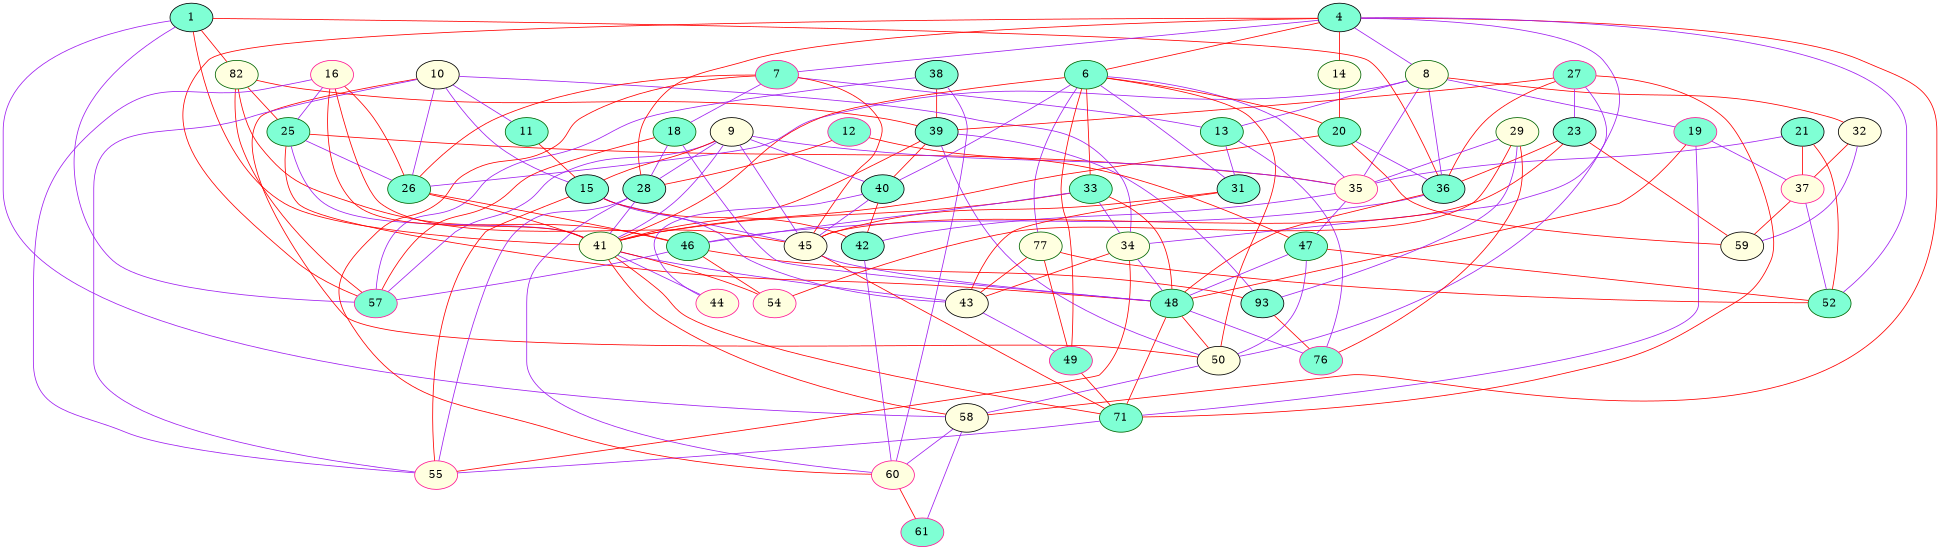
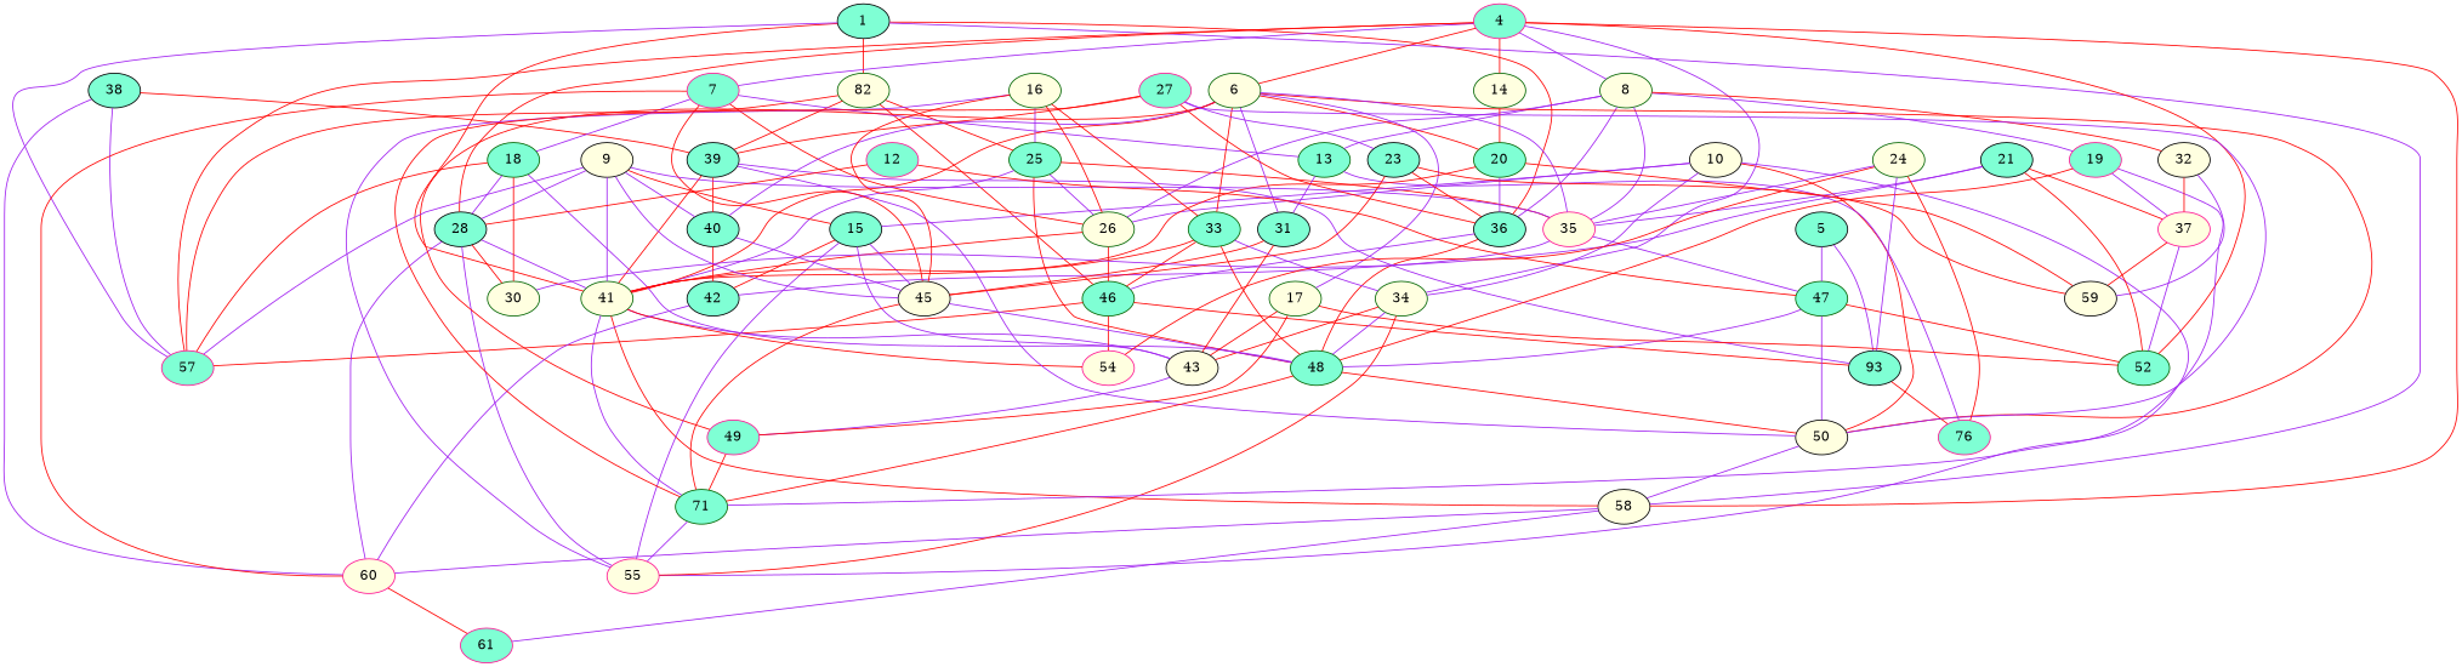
  graph {
    node [color=black fillcolor=aquamarine style=filled]
    edge [color=purple weight=1.0]
    1
    n2 [color=darkgreen fillcolor=lightyellow label=82]
    36
    41 [color=darkgreen fillcolor=lightyellow]
    57 [color=deeppink]
    58 [fillcolor=lightyellow]
    25 [color=darkgreen]
    39
    46 [color=darkgreen]
    48 [color=darkgreen]
    43 [fillcolor=lightyellow]
    n12 [color=darkgreen label=71]
    54 [color=deeppink fillcolor=lightyellow]
-   44 [color=deeppink fillcolor=lightyellow]
    60 [color=deeppink fillcolor=lightyellow]
    61 [color=deeppink]
    38
    10 [fillcolor=lightyellow]
    34 [color=darkgreen fillcolor=lightyellow]
    50 [fillcolor=lightyellow]
-   26 [color=darkgreen]
+   26 [color=darkgreen fillcolor=lightyellow]
    15
-   11 [color=darkgreen]
    55 [color=deeppink fillcolor=lightyellow]
-   4
+   4 [color=deeppink]
    7 [color=deeppink]
    8 [color=darkgreen fillcolor=lightyellow]
    14 [color=darkgreen fillcolor=lightyellow]
    28
    52 [color=darkgreen]
-   6 [color=darkgreen]
+   6 [color=darkgreen fillcolor=lightyellow]
    13 [color=darkgreen]
    45 [fillcolor=lightyellow]
    18 [color=darkgreen]
    35 [color=deeppink fillcolor=lightyellow]
    19 [color=deeppink]
    32 [fillcolor=lightyellow]
    20 [color=darkgreen]
+   30 [color=darkgreen fillcolor=lightyellow]
+   5
    47 [color=darkgreen]
    n42 [label=93]
-   17 [color=darkgreen fillcolor=lightyellow label=77]
+   17 [color=darkgreen fillcolor=lightyellow]
    31
    33 [color=darkgreen]
    40
    49 [color=deeppink]
    n48 [color=deeppink label=76]
    59 [fillcolor=lightyellow]
    42
    37 [color=deeppink fillcolor=lightyellow]
    9 [fillcolor=lightyellow]
    12 [color=deeppink]
-   16 [color=deeppink fillcolor=lightyellow]
+   16 [color=darkgreen fillcolor=lightyellow]
    21
    23
    27 [color=deeppink]
-   29 [color=darkgreen fillcolor=lightyellow]
+   29 [color=darkgreen fillcolor=lightyellow label=24]
    1 -- n2 [color=red weight=2.0]
    1 -- 36 [color=red]
    1 -- 41 [color=red]
    1 -- 57
    1 -- 58
    n2 -- 57 [color=red]
    n2 -- 25 [color=red]
    n2 -- 39 [color=red]
    n2 -- 46 [color=red]
    36 -- 46
    36 -- 48 [color=red]
    41 -- 58 [color=red]
    41 -- 43
-   41 -- n12 [color=red]
+   41 -- n12
    41 -- 54 [color=red]
-   41 -- 44
    58 -- 60
    58 -- 61
    25 -- 41
    25 -- 48 [color=red]
    25 -- 26
    25 -- 35 [color=red]
    39 -- 41 [color=red]
    39 -- 50
    39 -- n42
    39 -- 40 [color=red]
-   46 -- 57
+   46 -- 57 [color=red]
    46 -- 54 [color=red]
    46 -- n42 [color=red]
    48 -- n12 [color=red]
    48 -- 50 [color=red]
-   48 -- n48
    43 -- 49
    n12 -- 55
    60 -- 61 [color=red]
    38 -- 57
    38 -- 39 [color=red]
    38 -- 60
    10 -- 34
    10 -- 50 [color=red]
    10 -- 26
    10 -- 15
-   10 -- 11
    10 -- 55
    34 -- 48
    34 -- 43 [color=red]
    34 -- 55 [color=red]
    50 -- 58
    26 -- 41 [color=red weight=2.0]
    26 -- 46 [color=red weight=2.0]
    15 -- 43
-   15 -- 55 [color=red]
+   15 -- 55
    15 -- 45
    15 -- 42 [color=red]
-   11 -- 15 [color=red weight=2.0]
    4 -- 57 [color=red]
    4 -- 58 [color=red]
    4 -- 34
    4 -- 7
    4 -- 8
    4 -- 14 [color=red]
    4 -- 28 [color=red]
-   4 -- 52
+   4 -- 52 [color=red]
    4 -- 6 [color=red]
    7 -- 60 [color=red]
    7 -- 26 [color=red]
    7 -- 13
    7 -- 45 [color=red]
    7 -- 18
    8 -- 36
    8 -- 26
    8 -- 13
    8 -- 35
    8 -- 19
    8 -- 32 [color=red]
    14 -- 20 [color=red]
    28 -- 41
    28 -- 60
    28 -- 55
+   28 -- 30 [color=red]
    6 -- 41 [color=red]
    6 -- 50 [color=red]
    6 -- 35
    6 -- 20 [color=red]
    6 -- 17
    6 -- 31
    6 -- 33 [color=red]
    6 -- 40
    6 -- 49 [color=red weight=3.0]
    13 -- 31
    13 -- n48
    45 -- 48 [weight=2.0]
    45 -- n12 [color=red]
    18 -- 57 [color=red]
    18 -- 48
    18 -- 28
+   18 -- 30 [color=red]
    35 -- 47
    35 -- 42
    19 -- 48 [color=red weight=2.0]
    19 -- n12 [weight=2.0]
    19 -- 37
    32 -- 59
    32 -- 37 [color=red]
    20 -- 36
    20 -- 41 [color=red]
    20 -- 59 [color=red]
+   5 -- 47
+   5 -- n42
    47 -- 48
    47 -- 50 [weight=3.0]
    47 -- 52 [color=red]
    n42 -- n48 [color=red]
    17 -- 43 [color=red]
    17 -- 52 [color=red]
    17 -- 49 [color=red]
    31 -- 43 [color=red]
    31 -- 45 [color=red]
    33 -- 41 [color=red]
-   33 -- 46
+   33 -- 46 [color=red]
    33 -- 48 [color=red]
    33 -- 34
-   40 -- 44
    40 -- 45
    40 -- 42 [color=red]
    49 -- n12 [color=red]
    42 -- 60
    37 -- 52
    37 -- 59 [color=red]
    9 -- 41
    9 -- 57
    9 -- 15 [color=red]
    9 -- 28
    9 -- 45
    9 -- 35
    9 -- 40
    12 -- 28 [color=red]
    12 -- 47 [color=red]
    16 -- 25
    16 -- 26 [color=red]
    16 -- 55
    16 -- 45 [color=red]
-   16 -- 41 [color=red]
+   16 -- 33 [color=red]
    21 -- 52 [color=red]
    21 -- 35
+   21 -- 30
    21 -- 37 [color=red]
    23 -- 36 [color=red]
    23 -- 45 [color=red]
    23 -- 59 [color=red]
    27 -- 36 [color=red]
    27 -- 39 [color=red]
    27 -- n12 [color=red]
    27 -- 50
    27 -- 23
    29 -- 54 [color=red]
    29 -- 35
    29 -- n42
    29 -- n48 [color=red]
  }
